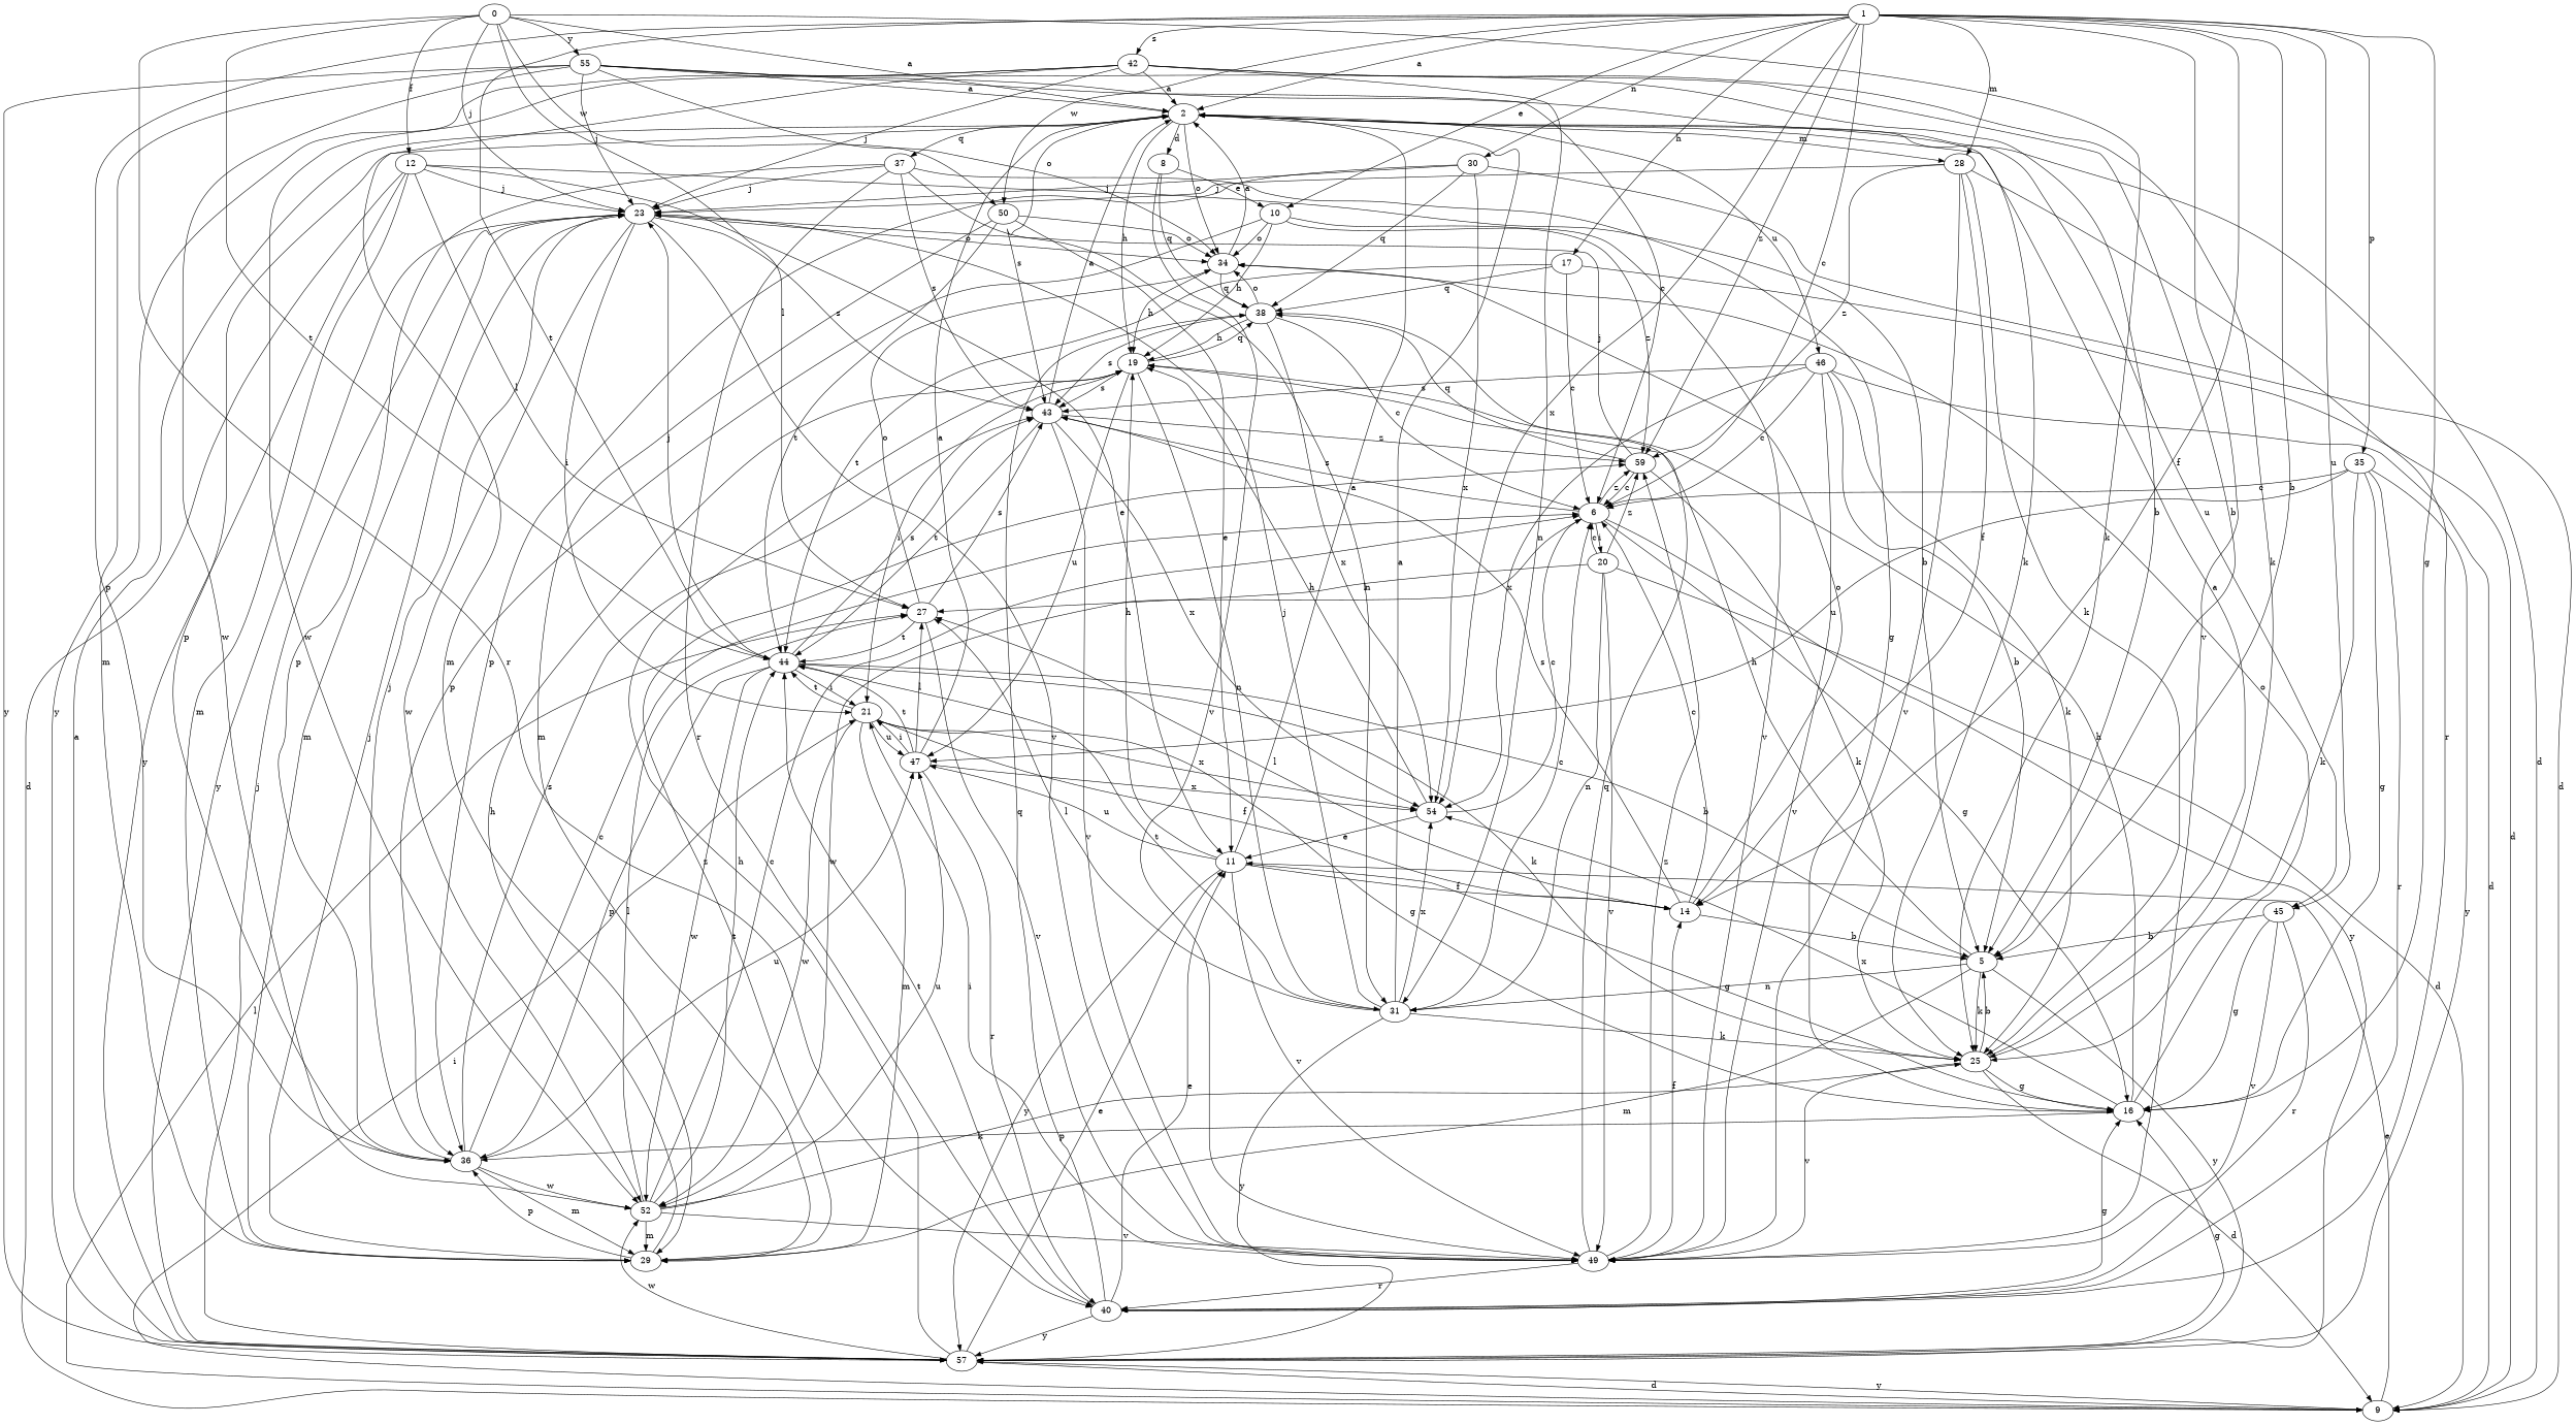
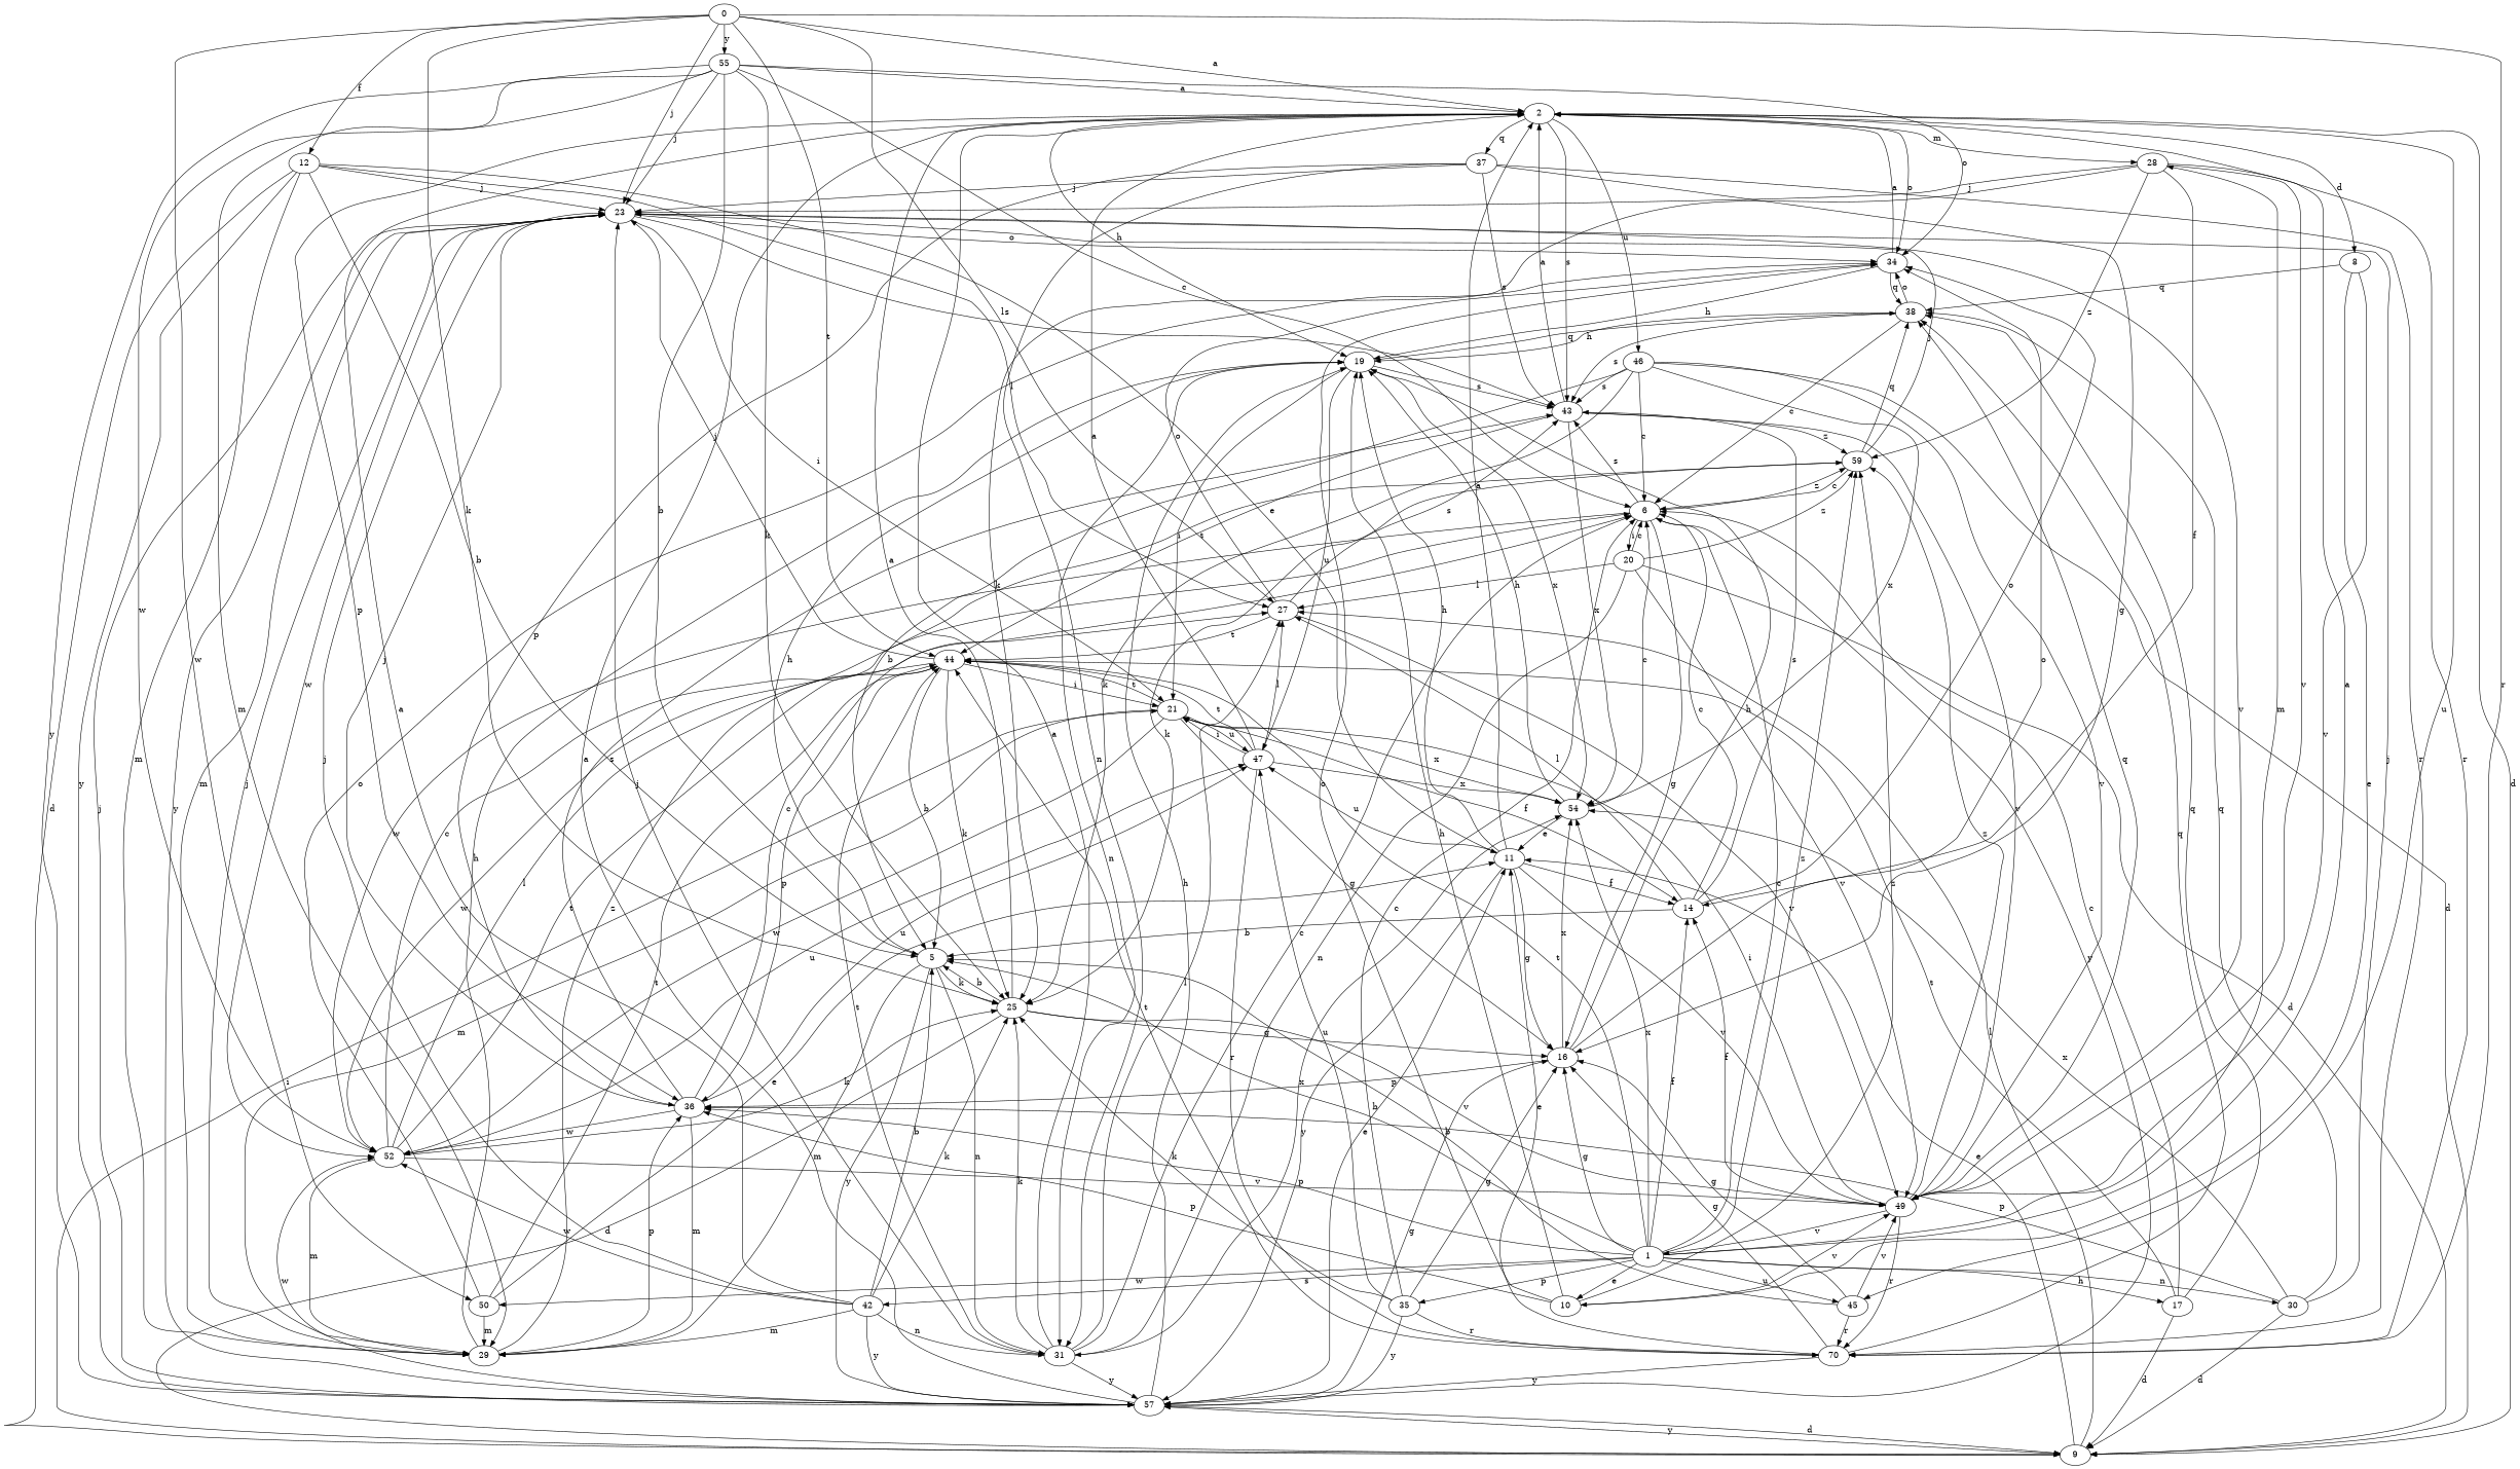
  strict digraph {
    0
    2
    12
    23
    25
    27
-   40
+   40 [label=70]
    44
    50
    55
    28
    36
    45
    8
    9
    19
    34
    37
    43
    46
    5
    29
    57
    11
    49
    52
    21
    16
    38
    6
    1
    10
    14
    17
    30
    35
    42
    54
    59
    31
    20
    47
    0 -> 2 [label=a]
    0 -> 12 [label=f]
    0 -> 23 [label=j]
    0 -> 25 [label=k]
    0 -> 27 [label=l]
    0 -> 40 [label=r]
    0 -> 44 [label=t]
    0 -> 50 [label=w]
    0 -> 55 [label=y]
    2 -> 28 [label=m]
    2 -> 36 [label=p]
    2 -> 45 [label=u]
    2 -> 8 [label=d]
    2 -> 9 [label=d]
    2 -> 19 [label=h]
    2 -> 34 [label=o]
    2 -> 37 [label=q]
    2 -> 43 [label=s]
    2 -> 46 [label=u]
    12 -> 23 [label=j]
    12 -> 27 [label=l]
    12 -> 9 [label=d]
    12 -> 5 [label=b]
    12 -> 29 [label=m]
    12 -> 57 [label=y]
    12 -> 11 [label=e]
    23 -> 34 [label=o]
    23 -> 43 [label=s]
    23 -> 29 [label=m]
    23 -> 57 [label=y]
    23 -> 49 [label=v]
    23 -> 52 [label=w]
    23 -> 21 [label=i]
    25 -> 2 [label=a]
    25 -> 9 [label=d]
    25 -> 5 [label=b]
    25 -> 49 [label=v]
    25 -> 16 [label=g]
    27 -> 44 [label=t]
    27 -> 34 [label=o]
    27 -> 43 [label=s]
    27 -> 49 [label=v]
    40 -> 44 [label=t]
    40 -> 57 [label=y]
    40 -> 11 [label=e]
    40 -> 16 [label=g]
    40 -> 38 [label=q]
    44 -> 23 [label=j]
    44 -> 25 [label=k]
    44 -> 36 [label=p]
-   44 -> 43 [label=s]
    44 -> 5 [label=b]
    44 -> 52 [label=w]
    44 -> 21 [label=i]
    50 -> 44 [label=t]
    50 -> 34 [label=o]
    50 -> 29 [label=m]
    50 -> 11 [label=e]
    55 -> 2 [label=a]
    55 -> 23 [label=j]
    55 -> 25 [label=k]
    55 -> 34 [label=o]
    55 -> 5 [label=b]
    55 -> 29 [label=m]
    55 -> 57 [label=y]
    55 -> 52 [label=w]
    55 -> 6 [label=c]
    28 -> 23 [label=j]
    28 -> 25 [label=k]
    28 -> 40 [label=r]
    28 -> 49 [label=v]
    28 -> 14 [label=f]
    28 -> 59 [label=z]
    36 -> 23 [label=j]
    36 -> 43 [label=s]
    36 -> 29 [label=m]
    36 -> 52 [label=w]
    36 -> 6 [label=c]
    36 -> 47 [label=u]
    45 -> 40 [label=r]
    45 -> 5 [label=b]
    45 -> 49 [label=v]
    45 -> 16 [label=g]
    8 -> 49 [label=v]
    8 -> 38 [label=q]
    8 -> 10 [label=e]
    9 -> 27 [label=l]
    9 -> 57 [label=y]
    9 -> 11 [label=e]
    9 -> 21 [label=i]
    19 -> 43 [label=s]
    19 -> 21 [label=i]
    19 -> 38 [label=q]
-   38 -> 54 [label=x]
+   19 -> 54 [label=x]
    19 -> 31 [label=n]
    19 -> 47 [label=u]
    34 -> 2 [label=a]
    34 -> 19 [label=h]
    34 -> 38 [label=q]
    37 -> 23 [label=j]
    37 -> 40 [label=r]
    37 -> 36 [label=p]
    37 -> 43 [label=s]
    37 -> 16 [label=g]
    37 -> 31 [label=n]
    43 -> 2 [label=a]
    43 -> 44 [label=t]
    43 -> 49 [label=v]
    43 -> 54 [label=x]
    43 -> 59 [label=z]
    46 -> 25 [label=k]
    46 -> 9 [label=d]
    46 -> 43 [label=s]
    46 -> 5 [label=b]
    46 -> 49 [label=v]
    46 -> 6 [label=c]
    46 -> 54 [label=x]
    5 -> 25 [label=k]
    5 -> 19 [label=h]
    5 -> 29 [label=m]
    5 -> 57 [label=y]
    5 -> 31 [label=n]
    29 -> 23 [label=j]
    29 -> 36 [label=p]
    29 -> 19 [label=h]
    29 -> 59 [label=z]
    57 -> 2 [label=a]
    57 -> 23 [label=j]
    57 -> 9 [label=d]
    57 -> 19 [label=h]
    57 -> 11 [label=e]
    57 -> 52 [label=w]
    57 -> 16 [label=g]
    11 -> 2 [label=a]
    11 -> 19 [label=h]
    11 -> 57 [label=y]
    11 -> 49 [label=v]
    11 -> 16 [label=g]
    11 -> 14 [label=f]
    11 -> 47 [label=u]
    49 -> 40 [label=r]
    49 -> 21 [label=i]
    49 -> 38 [label=q]
    49 -> 14 [label=f]
    49 -> 59 [label=z]
    52 -> 25 [label=k]
    52 -> 27 [label=l]
    52 -> 44 [label=t]
    52 -> 29 [label=m]
    52 -> 49 [label=v]
    52 -> 6 [label=c]
    52 -> 47 [label=u]
    21 -> 44 [label=t]
    21 -> 29 [label=m]
    21 -> 52 [label=w]
    21 -> 16 [label=g]
    21 -> 14 [label=f]
    21 -> 54 [label=x]
    21 -> 47 [label=u]
    16 -> 36 [label=p]
    16 -> 19 [label=h]
    16 -> 34 [label=o]
    16 -> 54 [label=x]
    38 -> 19 [label=h]
    38 -> 34 [label=o]
    38 -> 43 [label=s]
    38 -> 6 [label=c]
    6 -> 43 [label=s]
    6 -> 57 [label=y]
    6 -> 52 [label=w]
    6 -> 16 [label=g]
    6 -> 59 [label=z]
    6 -> 20 [label=i]
    1 -> 2 [label=a]
    1 -> 44 [label=t]
    1 -> 50 [label=w]
    1 -> 28 [label=m]
    1 -> 36 [label=p]
    1 -> 45 [label=u]
    1 -> 5 [label=b]
-   1 -> 49 [label=v]
+   49 -> 1 [label=v]
    1 -> 16 [label=g]
    1 -> 6 [label=c]
    1 -> 10 [label=e]
    1 -> 14 [label=f]
    1 -> 17 [label=h]
    1 -> 30 [label=n]
    1 -> 35 [label=p]
    1 -> 42 [label=s]
    1 -> 54 [label=x]
    1 -> 59 [label=z]
    10 -> 36 [label=p]
    10 -> 19 [label=h]
    10 -> 34 [label=o]
    10 -> 49 [label=v]
    10 -> 59 [label=z]
    14 -> 27 [label=l]
    14 -> 34 [label=o]
    14 -> 43 [label=s]
    14 -> 5 [label=b]
    14 -> 6 [label=c]
    17 -> 44 [label=t]
    17 -> 9 [label=d]
    17 -> 38 [label=q]
    17 -> 6 [label=c]
    30 -> 23 [label=j]
    30 -> 36 [label=p]
    30 -> 9 [label=d]
    30 -> 38 [label=q]
    30 -> 54 [label=x]
    35 -> 25 [label=k]
    35 -> 40 [label=r]
    35 -> 57 [label=y]
    35 -> 16 [label=g]
    35 -> 6 [label=c]
    35 -> 47 [label=u]
    42 -> 2 [label=a]
    42 -> 23 [label=j]
    42 -> 25 [label=k]
    42 -> 5 [label=b]
    42 -> 29 [label=m]
    42 -> 57 [label=y]
    42 -> 52 [label=w]
    42 -> 31 [label=n]
    54 -> 19 [label=h]
    54 -> 11 [label=e]
    54 -> 6 [label=c]
    59 -> 23 [label=j]
    59 -> 25 [label=k]
    59 -> 38 [label=q]
    59 -> 6 [label=c]
    31 -> 2 [label=a]
    31 -> 23 [label=j]
    31 -> 25 [label=k]
    31 -> 27 [label=l]
    31 -> 44 [label=t]
    31 -> 57 [label=y]
    31 -> 6 [label=c]
    31 -> 54 [label=x]
    20 -> 27 [label=l]
    20 -> 9 [label=d]
    20 -> 49 [label=v]
    20 -> 6 [label=c]
    20 -> 59 [label=z]
    20 -> 31 [label=n]
    47 -> 2 [label=a]
    47 -> 27 [label=l]
    47 -> 40 [label=r]
    47 -> 44 [label=t]
    47 -> 21 [label=i]
    47 -> 54 [label=x]
  }
